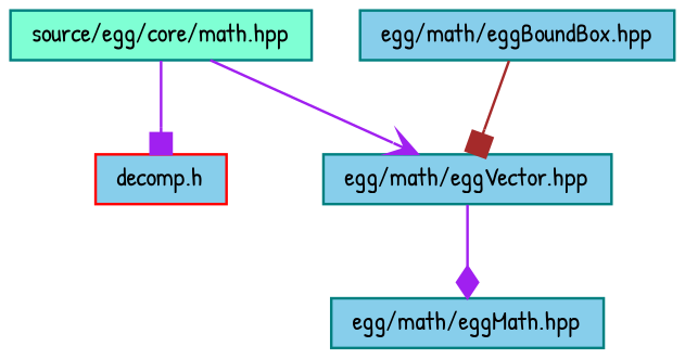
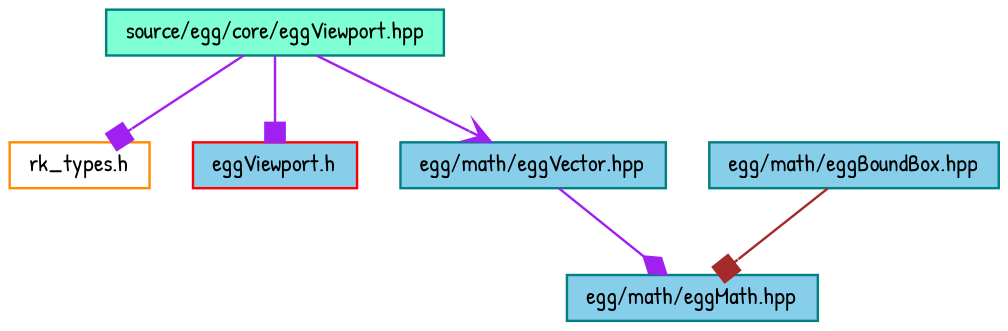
  digraph {
    fontname="Patrick Hand"
    node [color=teal fillcolor=skyblue fontname="Patrick Hand" fontsize=10 shape=box style=filled]
    edge [arrowhead=box color=purple fontname="Patrick Hand" fontsize=10 labelfontname=FreeMono labelfontsize=10 style=solid]
-   n1 [fillcolor=aquamarine fontcolor=black height=0.2 label="source/egg/core/math.hpp" width=0.4]
-   n3 [color=red height=0.2 label="decomp.h" width=0.4]
+   n1 [fillcolor=aquamarine fontcolor=black height=0.2 label="source/egg/core/eggViewport.hpp" width=0.4]
+   n2 [color=darkorange fillcolor=white height=0.2 label="rk_types.h" width=0.4]
+   n3 [color=red height=0.2 label="eggViewport.h" width=0.4]
    n4 [height=0.2 label="egg/math/eggVector.hpp" width=0.4]
    n5 [height=0.2 label="egg/math/eggBoundBox.hpp" width=0.4]
    n6 [height=0.2 label="egg/math/eggMath.hpp" width=0.4]
+   n1 -> n2
    n1 -> n3
    n1 -> n4 [arrowhead=vee]
    n4 -> n6 [arrowhead=diamond]
-   n5 -> n4 [color=brown]
+   n5 -> n6 [color=brown]
  }
